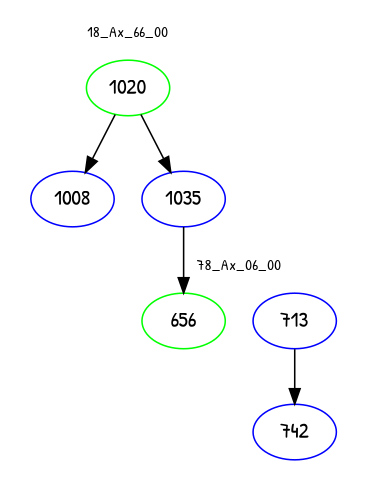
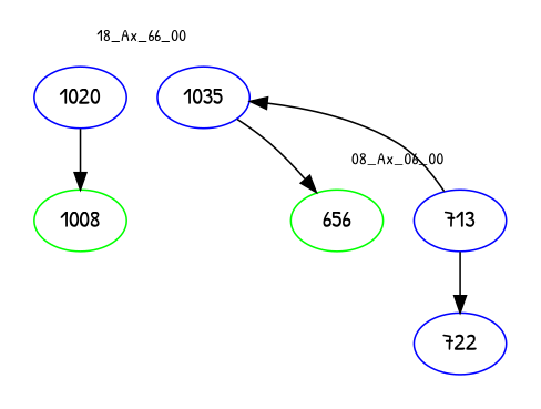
  digraph {
    fontname="Patrick Hand"
    node [color=blue fontname="Patrick Hand"]
    edge [color=black fontname="Patrick Hand"]
-   n1 [color=green label=1020]
-   n2 [label=1008]
+   n1 [label=1020]
+   n2 [color=green label=1008]
    n3 [label=1035]
    n4 [label=713]
    n5 [color=green label=656]
-   n6 [label=742]
+   n6 [label=722]
    subgraph cluster_1 {
      color=white
      fontsize=10
      label="18_Ax_66_00"
      n1
      n2
      n3
    }
    subgraph cluster_2 {
      color=white
      fontsize=10
-     label="78_Ax_06_00"
+     label="08_Ax_06_00"
      n4
      n5
      n6
    }
    n1 -> n2
-   n1 -> n3
+   n4 -> n3
    n3 -> n5
    n4 -> n6
  }
